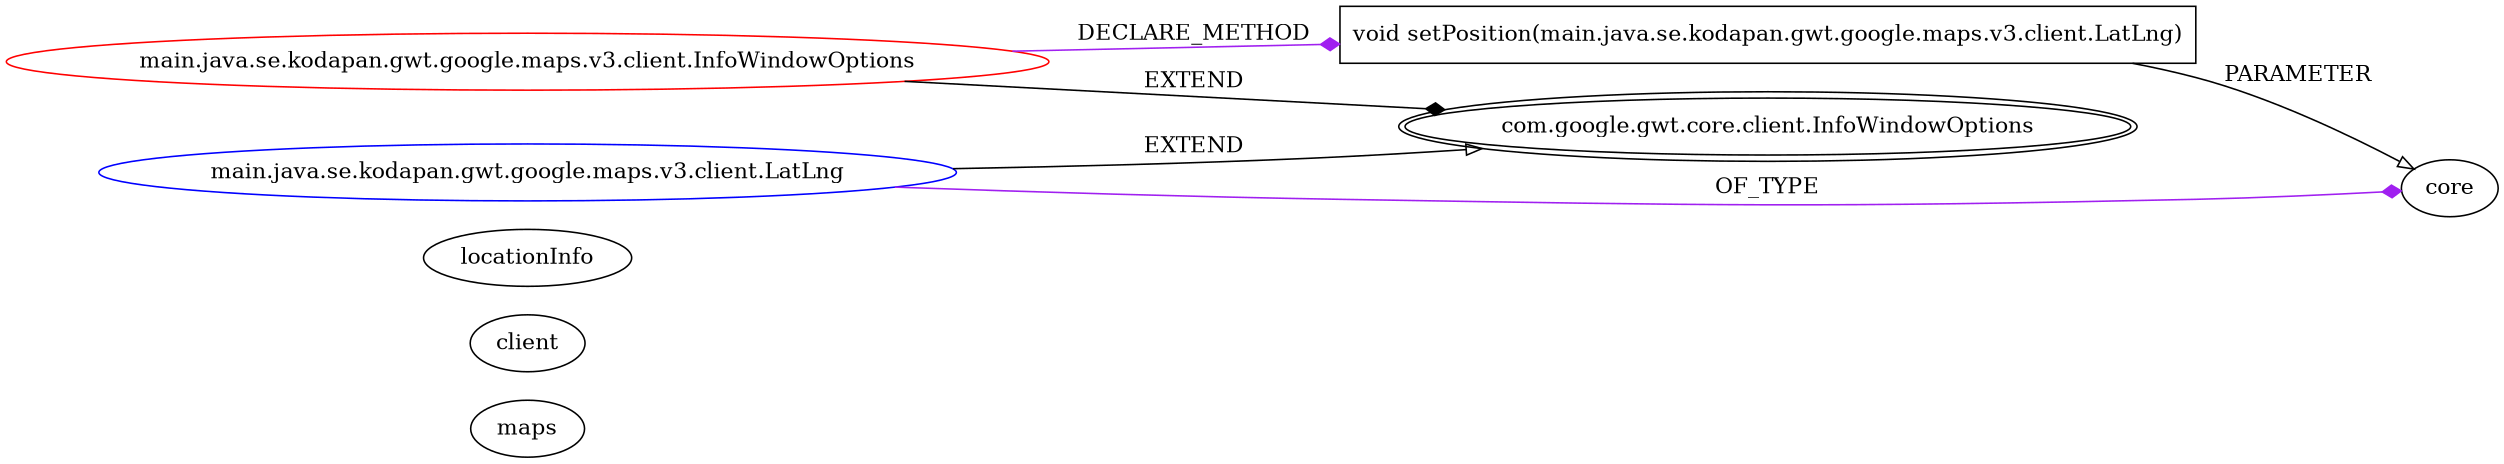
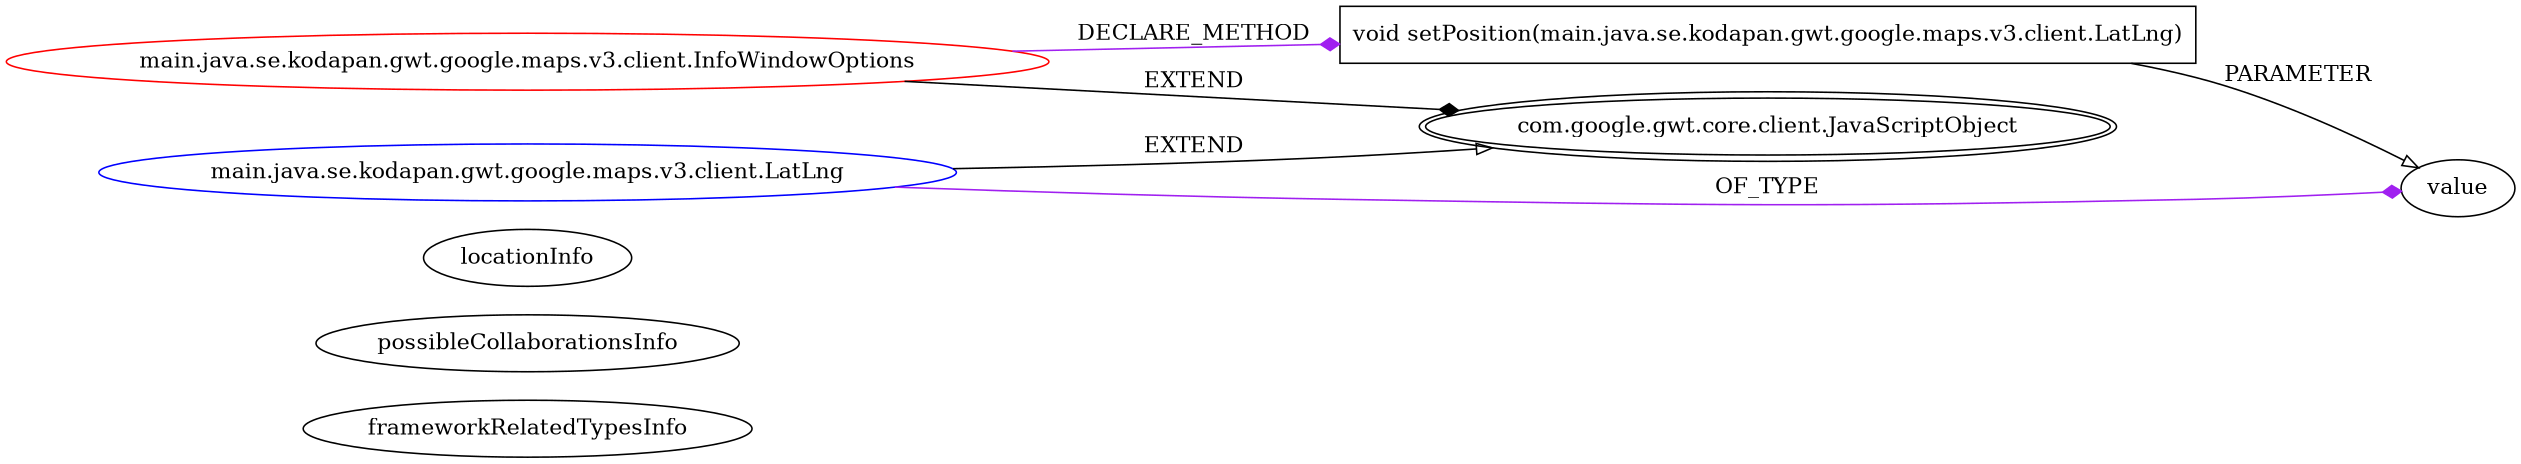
  digraph {
    rankdir=LR
    node [isFrameworkType=false]
    edge [arrowhead=diamond color=black]
-   frameworkRelatedTypesInfo [0="com.google.gwt.core.client.JavaScriptObject" label=maps isFrameworkType=""]
-   possibleCollaborationsInfo [0="3371~CLIENT_METHOD_DECLARATION-PARAMETER_DECLARATION-~com.google.gwt.core.client.JavaScriptObject ~com.google.gwt.core.client.JavaScriptObject ~false~false" label=client isFrameworkType=""]
+   frameworkRelatedTypesInfo [0="com.google.gwt.core.client.JavaScriptObject" isFrameworkType=""]
+   possibleCollaborationsInfo [0="3371~CLIENT_METHOD_DECLARATION-PARAMETER_DECLARATION-~com.google.gwt.core.client.JavaScriptObject ~com.google.gwt.core.client.JavaScriptObject ~false~false" isFrameworkType=""]
    locationInfo [contextSignature=InfoWindowOptions filePath="/karlwettin-kodapan-gwt-google-map-v3/kodapan-gwt-google-map-v3-master/src/main/java/se/kodapan/gwt/google/maps/v3/client/InfoWindowOptions.java" graphId=3371 projectName="karlwettin-kodapan-gwt-google-map-v3" isFrameworkType=""]
    n4 [color=red label="main.java.se.kodapan.gwt.google.maps.v3.client.InfoWindowOptions" vertexType=ROOT_CLIENT_CLASS_DECLARATION]
-   n5 [isFrameworkType=true label="com.google.gwt.core.client.InfoWindowOptions" peripheries=2 vertexType=FRAMEWORK_CLASS_TYPE]
+   n5 [isFrameworkType=true label="com.google.gwt.core.client.JavaScriptObject" peripheries=2 vertexType=FRAMEWORK_CLASS_TYPE]
    n6 [label="void setPosition(main.java.se.kodapan.gwt.google.maps.v3.client.LatLng)" shape=box vertexType=CLIENT_METHOD_DECLARATION]
-   n7 [label=core vertexType=PARAMETER_DECLARATION]
+   n7 [label=value vertexType=PARAMETER_DECLARATION]
    n8 [color=blue label="main.java.se.kodapan.gwt.google.maps.v3.client.LatLng" vertexType=REFERENCE_CLIENT_CLASS_DECLARATION]
    n4 -> n5 [label=EXTEND]
    n4 -> n6 [color=purple label=DECLARE_METHOD]
    n6 -> n7 [arrowhead=onormal label=PARAMETER]
    n8 -> n5 [arrowhead=onormal label=EXTEND]
    n8 -> n7 [color=purple label=OF_TYPE]
  }
